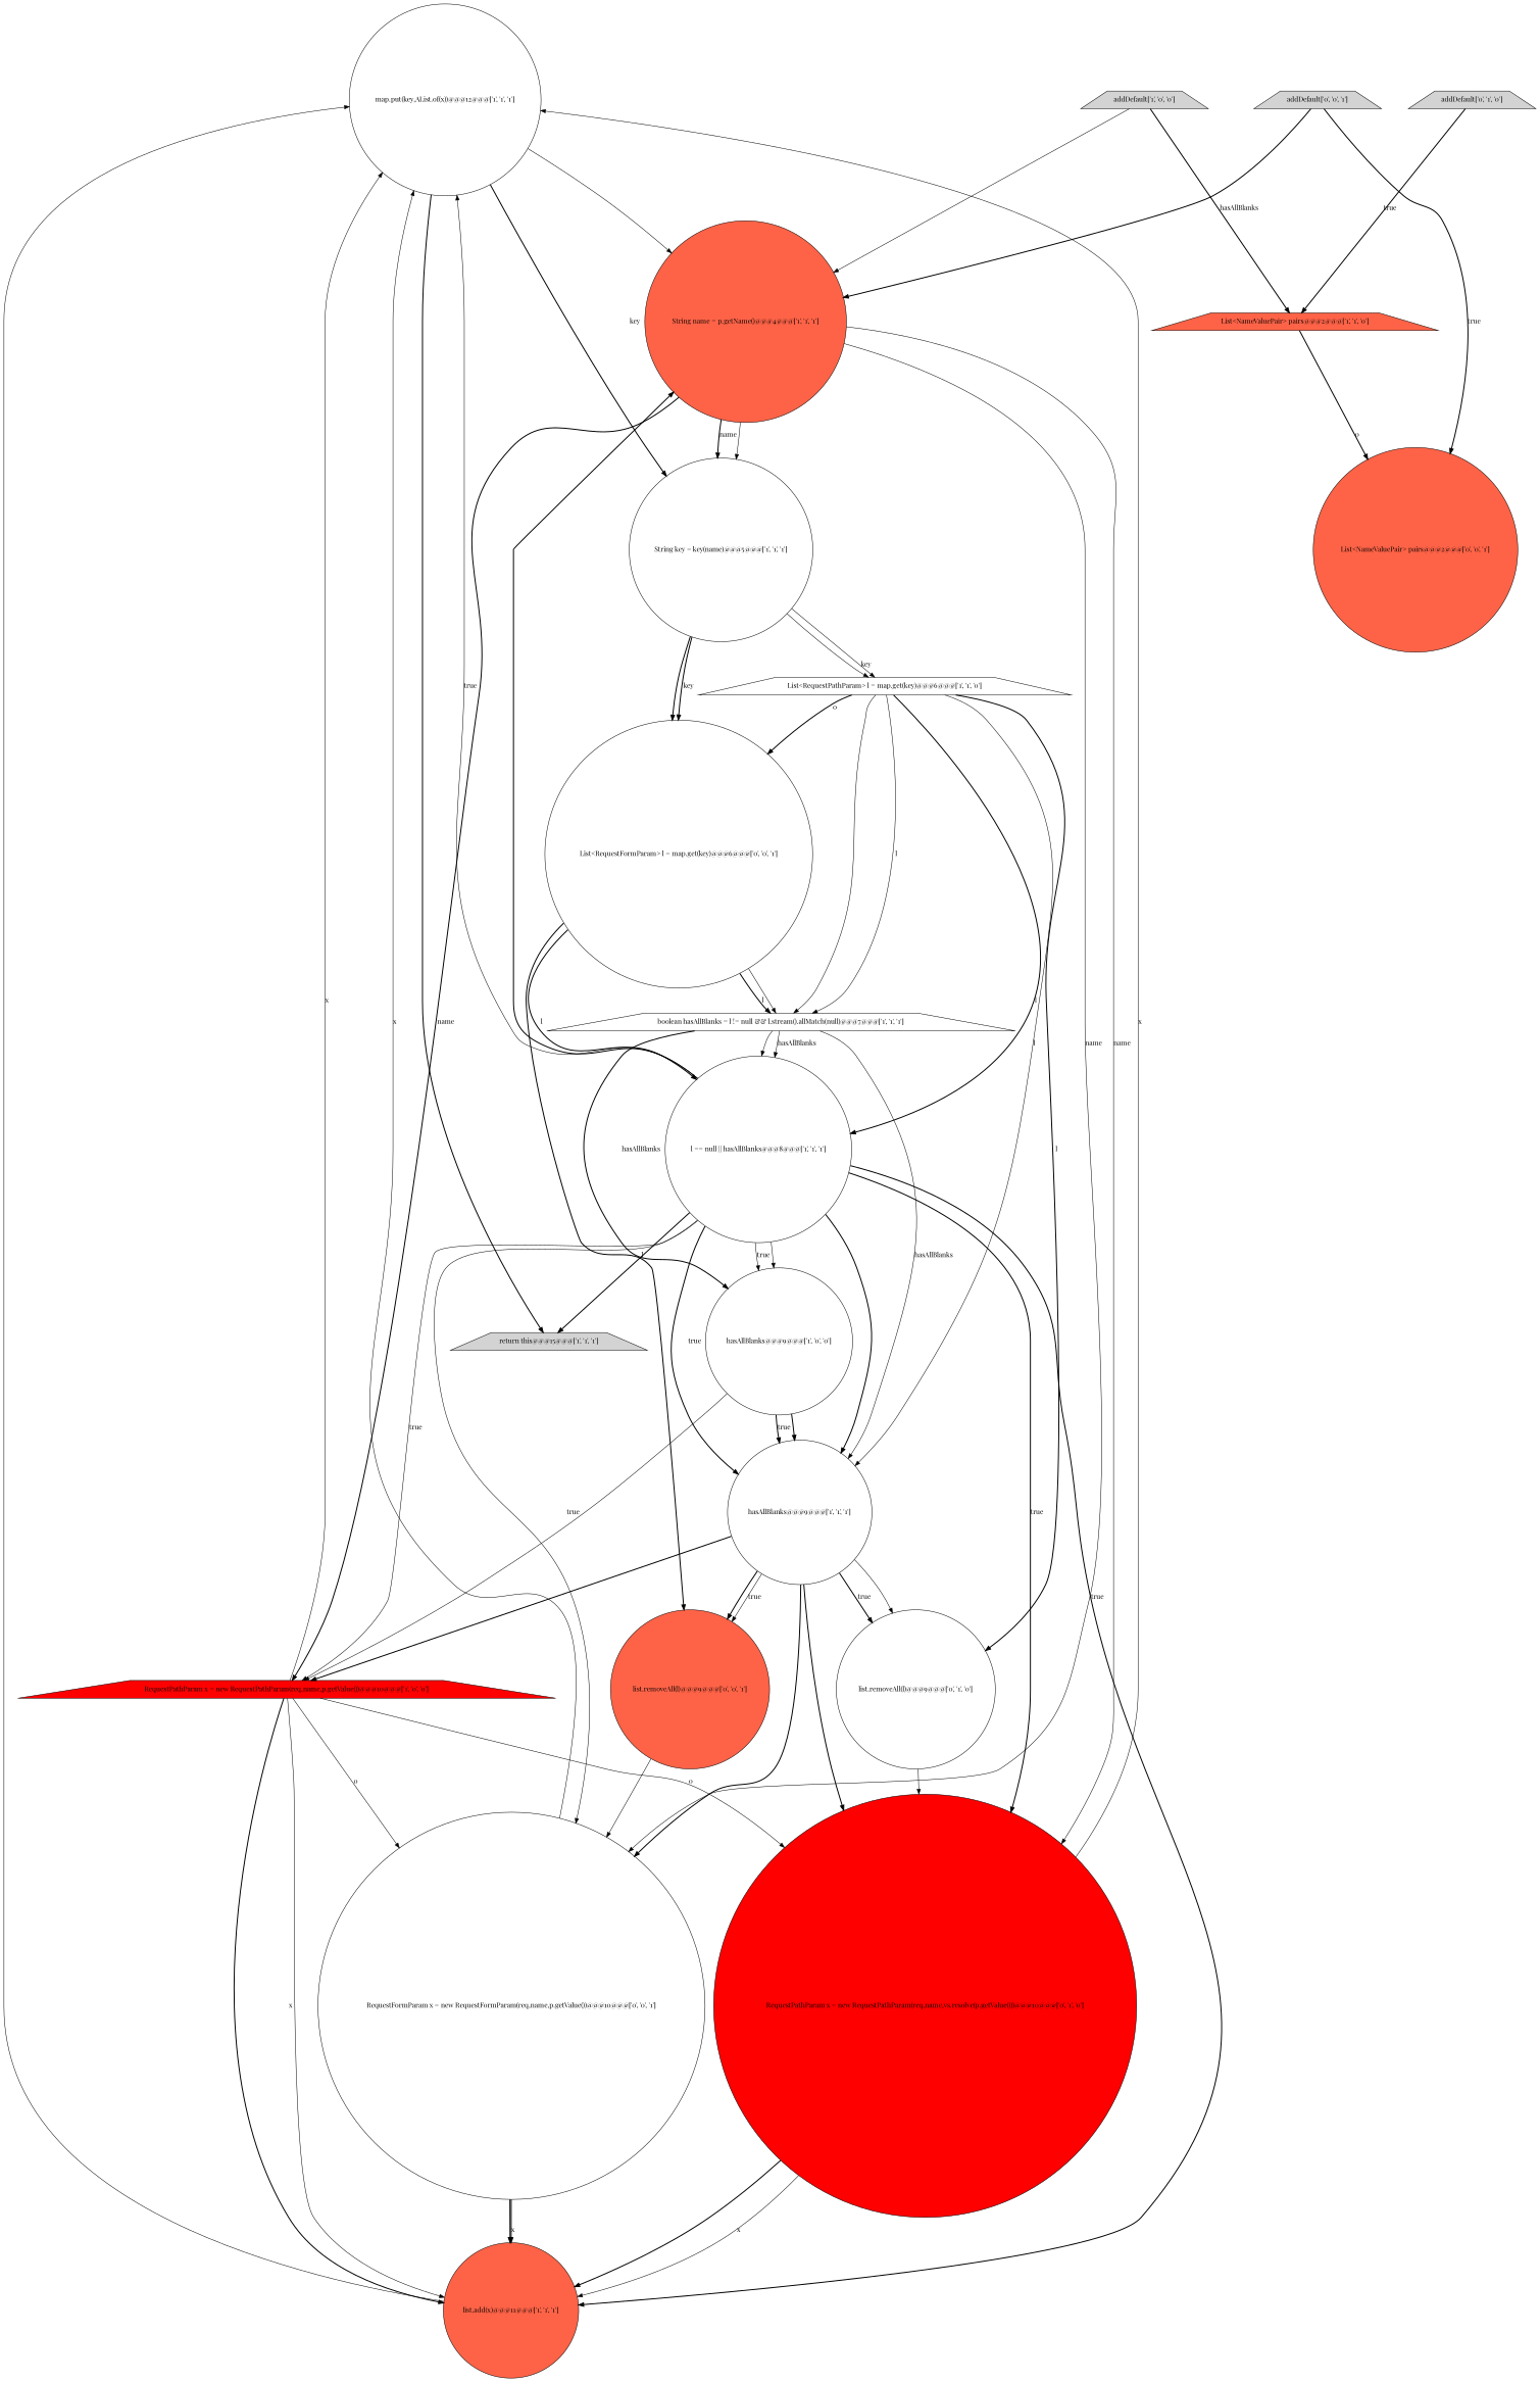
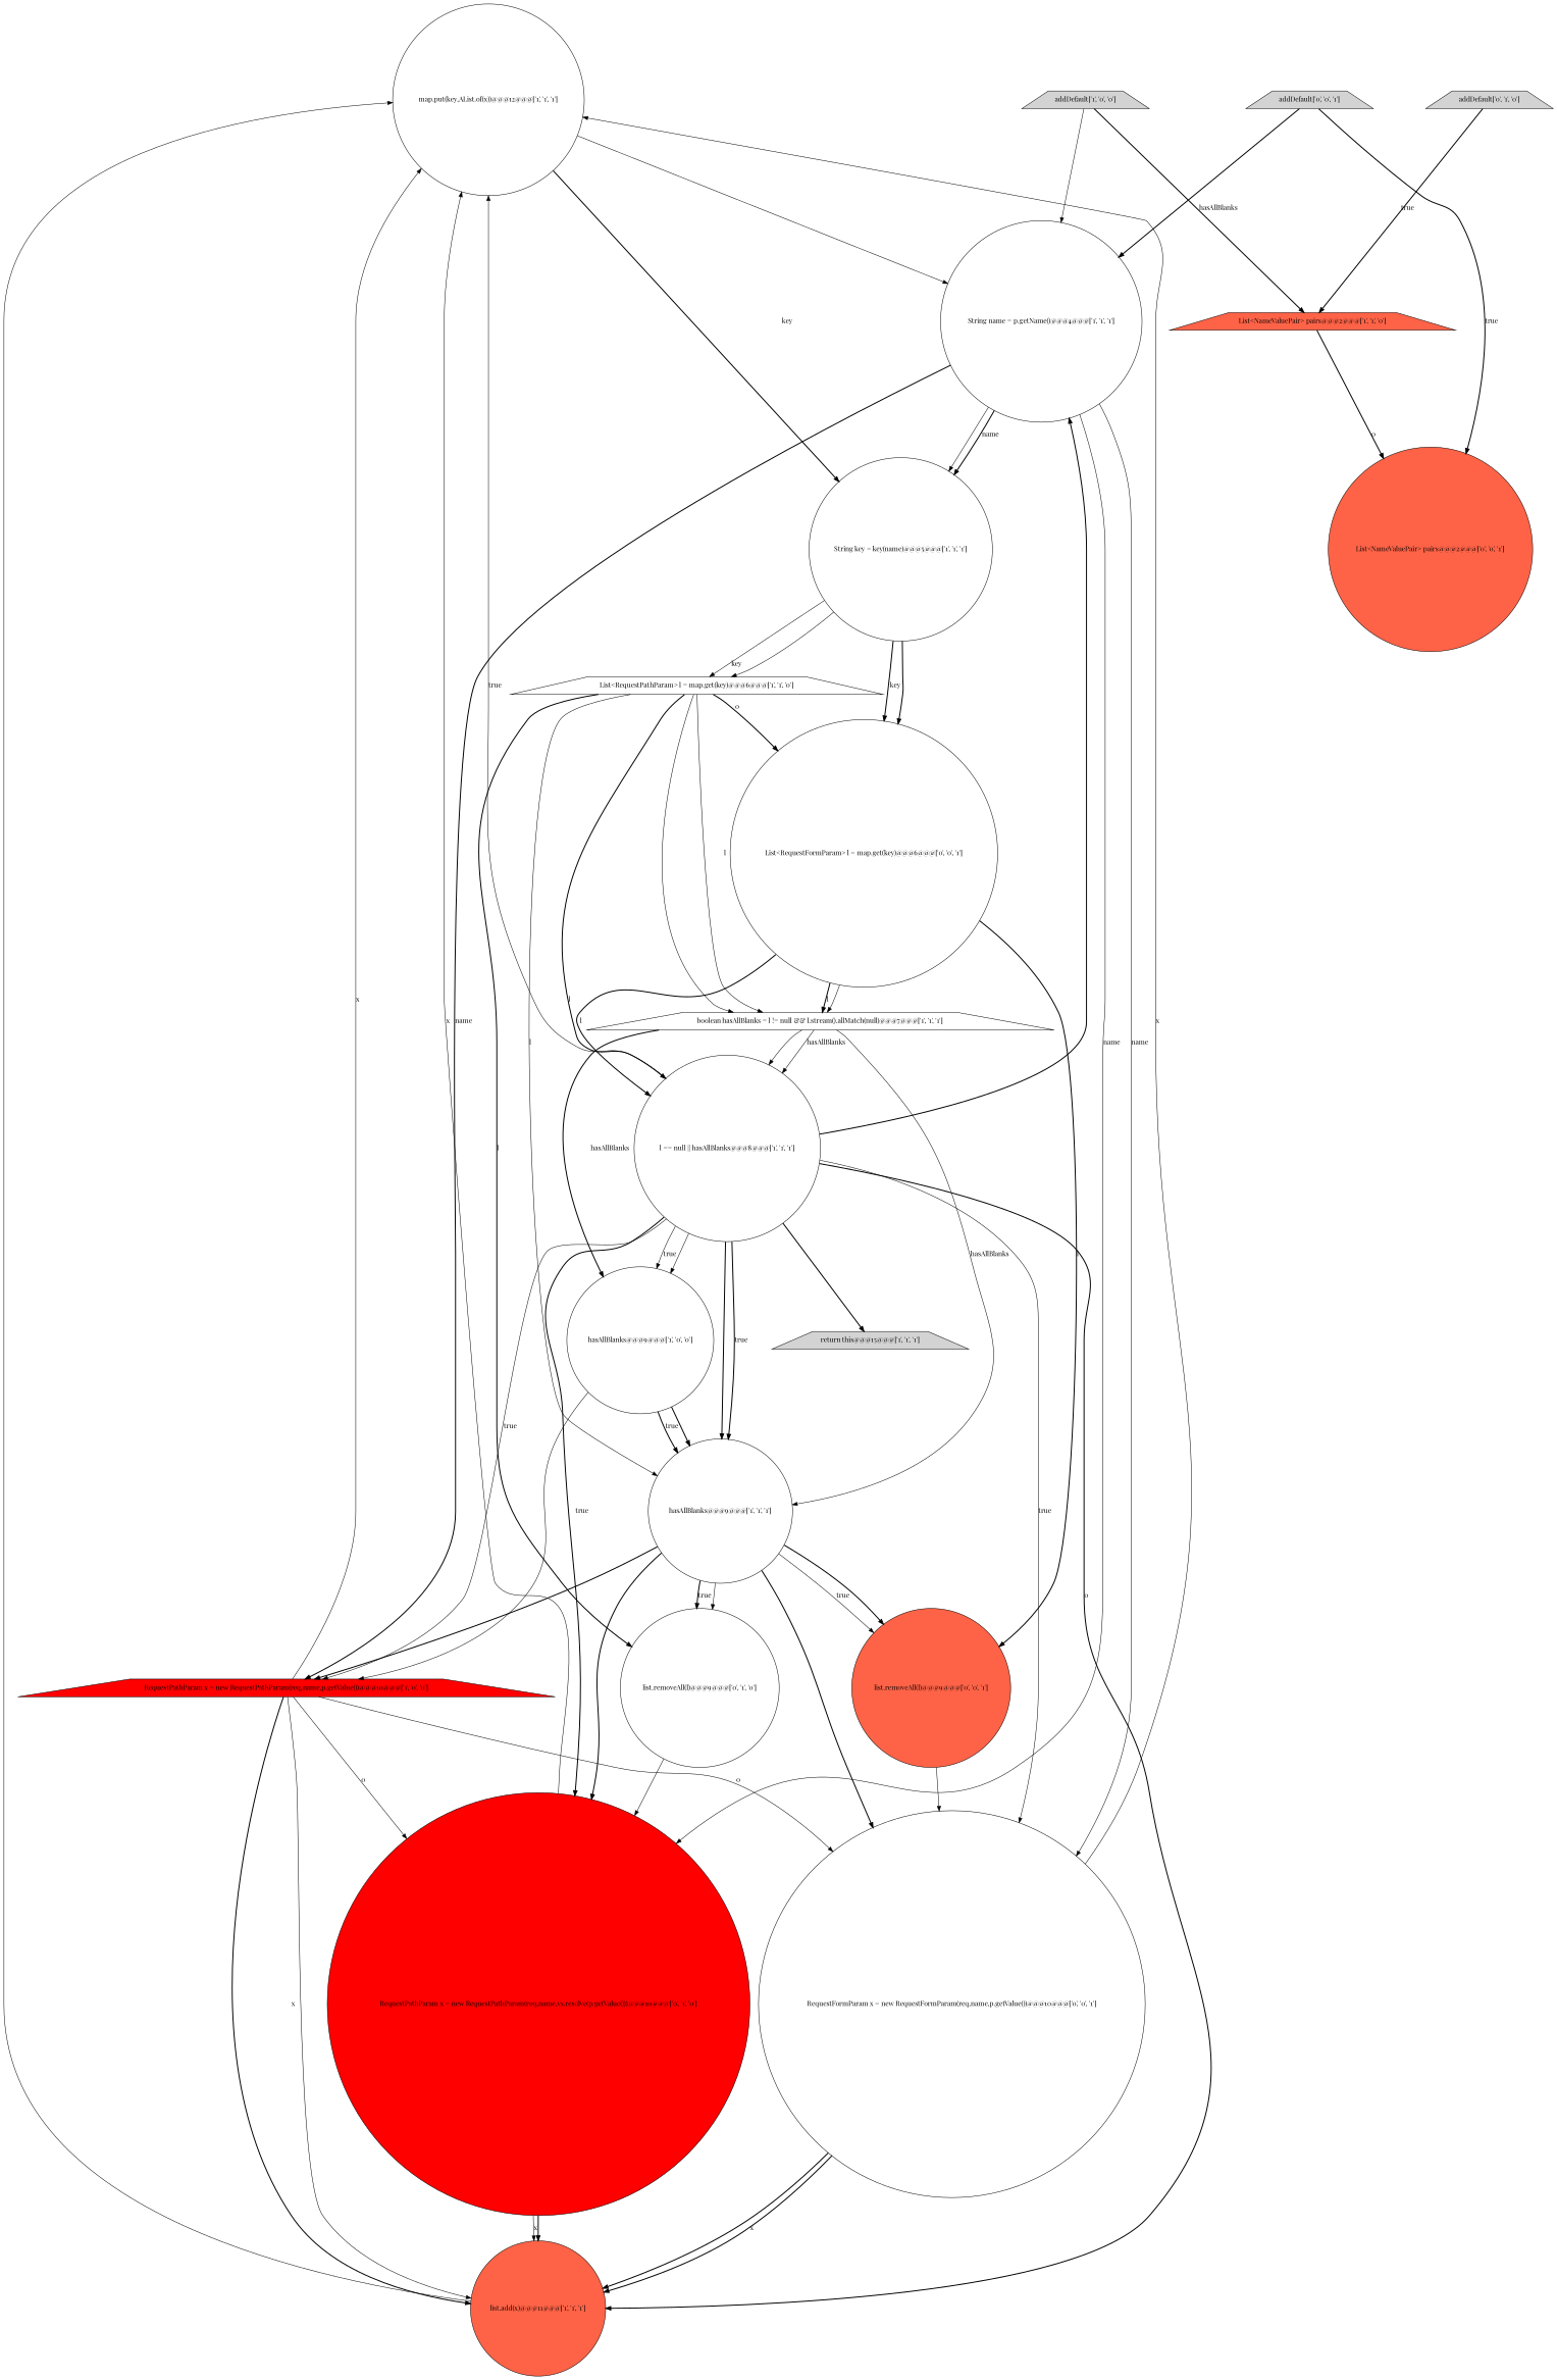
  digraph {
    fontname="Playfair Display"
    node [fillcolor=white fontname="Playfair Display" shape=circle style=filled]
    edge [fontname="Playfair Display" style=bold]
    n1 [label="map.put(key,AList.of(x))@@@12@@@['1', '1', '1']"]
    n2 [fillcolor=lightgray label="return this@@@15@@@['1', '1', '1']" shape=trapezium]
-   n3 [fillcolor=tomato label="String name = p.getName()@@@4@@@['1', '1', '1']"]
+   n3 [label="String name = p.getName()@@@4@@@['1', '1', '1']"]
    n4 [label="String key = key(name)@@@5@@@['1', '1', '1']"]
    n5 [fillcolor=red label="RequestPathParam x = new RequestPathParam(req,name,p.getValue())@@@10@@@['1', '0', '0']" shape=trapezium]
    n6 [label="RequestFormParam x = new RequestFormParam(req,name,p.getValue())@@@10@@@['0', '0', '1']"]
    n7 [fillcolor=red label="RequestPathParam x = new RequestPathParam(req,name,vs.resolve(p.getValue()))@@@10@@@['0', '1', '0']"]
    n8 [label="List<RequestFormParam> l = map.get(key)@@@6@@@['0', '0', '1']"]
    n9 [label="List<RequestPathParam> l = map.get(key)@@@6@@@['1', '1', '0']" shape=trapezium]
    n10 [label="boolean hasAllBlanks = l != null && l.stream().allMatch(null)@@@7@@@['1', '1', '1']" shape=trapezium]
    n11 [label="l == null || hasAllBlanks@@@8@@@['1', '1', '1']"]
    n12 [fillcolor=tomato label="list.removeAll(l)@@@9@@@['0', '0', '1']"]
    n13 [label="hasAllBlanks@@@9@@@['1', '1', '1']"]
    n14 [label="list.removeAll(l)@@@9@@@['0', '1', '0']"]
    n15 [label="hasAllBlanks@@@9@@@['1', '0', '0']"]
    n16 [fillcolor=tomato label="list.add(x)@@@11@@@['1', '1', '1']"]
    n17 [fillcolor=lightgray label="addDefault['0', '1', '0']" shape=trapezium]
    n18 [fillcolor=tomato label="List<NameValuePair> pairs@@@2@@@['1', '1', '0']" shape=trapezium]
    n19 [fillcolor=tomato label="List<NameValuePair> pairs@@@2@@@['0', '0', '1']"]
    n20 [fillcolor=lightgray label="addDefault['1', '0', '0']" shape=trapezium]
    n21 [fillcolor=lightgray label="addDefault['0', '0', '1']" shape=trapezium]
-   n1 -> n2
    n1 -> n3 [style=solid]
    n1 -> n4 [label=key]
    n3 -> n4 [style=solid]
    n3 -> n4 [label=name]
    n3 -> n5 [label=name]
    n3 -> n6 [label=name style=solid]
    n3 -> n7 [label=name style=solid]
    n4 -> n8 [label=key]
    n4 -> n8
    n4 -> n9 [style=solid]
    n4 -> n9 [label=key style=solid]
    n5 -> n1 [label=x style=solid]
    n5 -> n6 [label=0 style=solid]
    n5 -> n7 [label=0 style=solid]
    n5 -> n16 [style=solid]
    n5 -> n16 [label=x]
    n6 -> n1 [label=x style=solid]
    n6 -> n16
    n6 -> n16 [label=x]
    n7 -> n1 [label=x style=solid]
    n7 -> n16 [label=x style=solid]
    n7 -> n16
    n8 -> n10 [style=solid]
    n8 -> n10 [label=l]
    n8 -> n11 [label=l]
    n8 -> n12 [label=l]
    n9 -> n8 [label=0]
    n9 -> n10 [style=solid]
    n9 -> n10 [label=l style=solid]
    n9 -> n11 [label=l]
    n9 -> n13 [label=l style=solid]
    n9 -> n14 [label=l]
    n10 -> n11 [style=solid]
    n10 -> n11 [label=hasAllBlanks style=solid]
    n10 -> n13 [label=hasAllBlanks style=solid]
    n10 -> n15 [label=hasAllBlanks]
    n11 -> n1 [label=true style=solid]
    n11 -> n2
    n11 -> n3
    n11 -> n5 [label=true style=solid]
    n11 -> n6 [label=true style=solid]
    n11 -> n7 [label=true]
    n11 -> n13
    n11 -> n13 [label=true]
    n11 -> n15 [style=solid]
    n11 -> n15 [label=true style=solid]
-   n11 -> n16 [label=true]
+   n11 -> n16 [label=0]
    n12 -> n6 [style=solid]
    n13 -> n5
    n13 -> n6
    n13 -> n7
    n13 -> n12 [label=true style=solid]
    n13 -> n12
    n13 -> n14 [style=solid]
    n13 -> n14 [label=true]
    n14 -> n7 [style=solid]
    n15 -> n5 [style=solid]
    n15 -> n13
    n15 -> n13 [label=true]
    n16 -> n1 [style=solid]
    n17 -> n18 [label=true]
    n18 -> n19 [label=0]
    n20 -> n3 [style=solid]
    n20 -> n18 [label=hasAllBlanks]
    n21 -> n3
    n21 -> n19 [label=true]
  }
